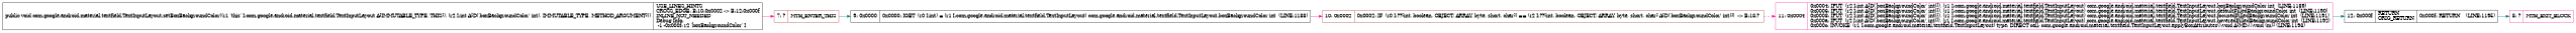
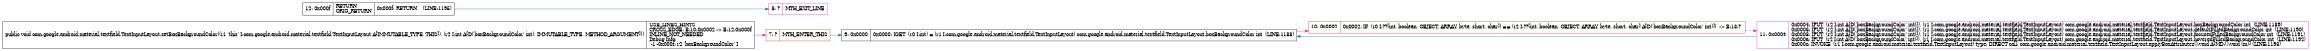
  digraph {
    rankdir=LR
    node [color=black shape=record]
    edge [color=teal]
    n1 [color=brown label="{7\:\ ?|MTH_ENTER_THIS\l}"]
    n2 [label="{9\:\ 0x0000|0x0000: IGET  (r0 I:int) = (r1 I:com.google.android.material.textfield.TextInputLayout) com.google.android.material.textfield.TextInputLayout.boxBackgroundColor int  (LINE:1188)\l}"]
    n3 [color=brown label="{10\:\ 0x0002|0x0002: IF  (r0 I:??[int, boolean, OBJECT, ARRAY, byte, short, char]) == (r2 I:??[int, boolean, OBJECT, ARRAY, byte, short, char] A[D('boxBackgroundColor' int)])  \-\> B:13:? \l}"]
    n4 [color=deeppink label="{11\:\ 0x0004|0x0004: IPUT  (r2 I:int A[D('boxBackgroundColor' int)]), (r1 I:com.google.android.material.textfield.TextInputLayout) com.google.android.material.textfield.TextInputLayout.boxBackgroundColor int  (LINE:1189)\l0x0006: IPUT  (r2 I:int A[D('boxBackgroundColor' int)]), (r1 I:com.google.android.material.textfield.TextInputLayout) com.google.android.material.textfield.TextInputLayout.defaultFilledBackgroundColor int  (LINE:1190)\l0x0008: IPUT  (r2 I:int A[D('boxBackgroundColor' int)]), (r1 I:com.google.android.material.textfield.TextInputLayout) com.google.android.material.textfield.TextInputLayout.focusedFilledBackgroundColor int  (LINE:1191)\l0x000a: IPUT  (r2 I:int A[D('boxBackgroundColor' int)]), (r1 I:com.google.android.material.textfield.TextInputLayout) com.google.android.material.textfield.TextInputLayout.hoveredFilledBackgroundColor int  (LINE:1192)\l0x000c: INVOKE  (r1 I:com.google.android.material.textfield.TextInputLayout) type: DIRECT call: com.google.android.material.textfield.TextInputLayout.applyBoxAttributes():void A[MD:():void (m)] (LINE:1193)\l}"]
    n5 [label="{12\:\ 0x000f|RETURN\lORIG_RETURN\l|0x000f: RETURN    (LINE:1195)\l}"]
-   n6 [color=deeppink label="{8\:\ ?|MTH_EXIT_BLOCK\l}"]
+   n6 [color=deeppink label="{8\:\ ?|MTH_EXIT_LINE\l}"]
    n7 [label="{public void com.google.android.material.textfield.TextInputLayout.setBoxBackgroundColor((r1 'this' I:com.google.android.material.textfield.TextInputLayout A[IMMUTABLE_TYPE, THIS]), (r2 I:int A[D('boxBackgroundColor' int), IMMUTABLE_TYPE, METHOD_ARGUMENT]))  | USE_LINES_HINTS\lCROSS_EDGE: B:10:0x0002 \-\> B:12:0x000f\lINLINE_NOT_NEEDED\lDebug Info:\l  \-1 \-0x000f: r2 'boxBackgroundColor' I\l}"]
    n1 -> n2
    n2 -> n3 [color=deeppink]
    n3 -> n4 [color=deeppink style=dashed]
-   n4 -> n5
+   n4 -> n2
    n5 -> n6
    n7 -> n1 [color=deeppink]
  }
